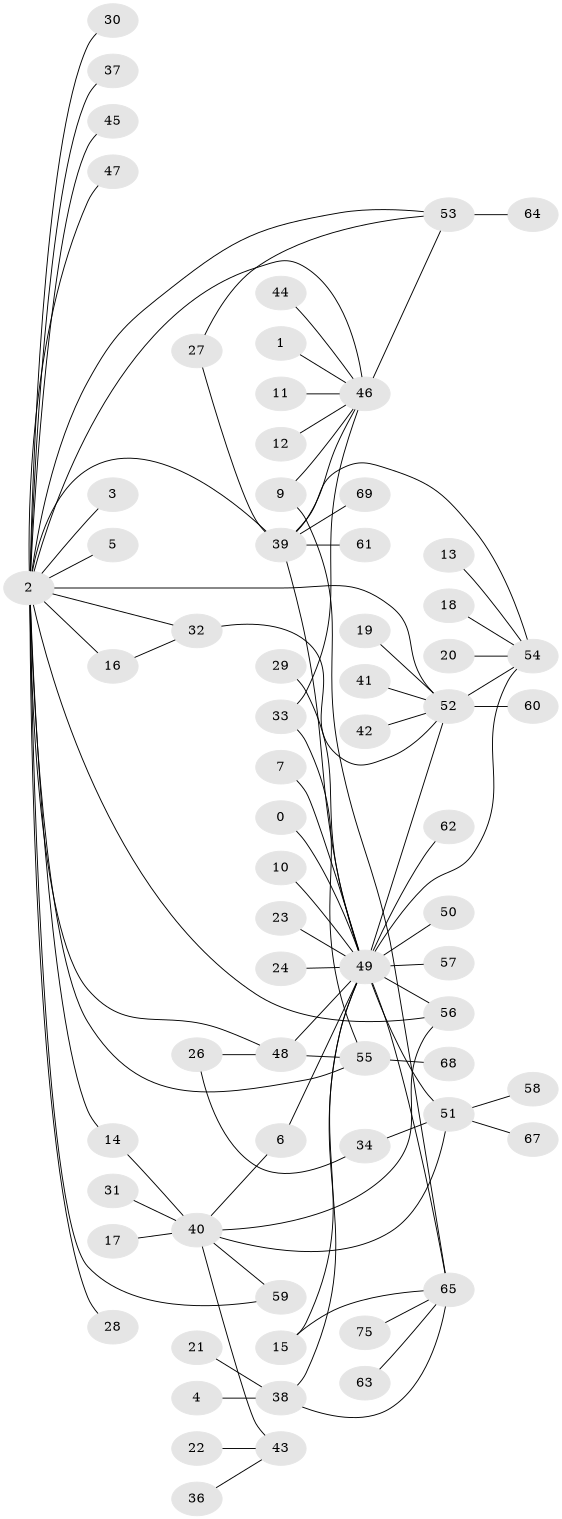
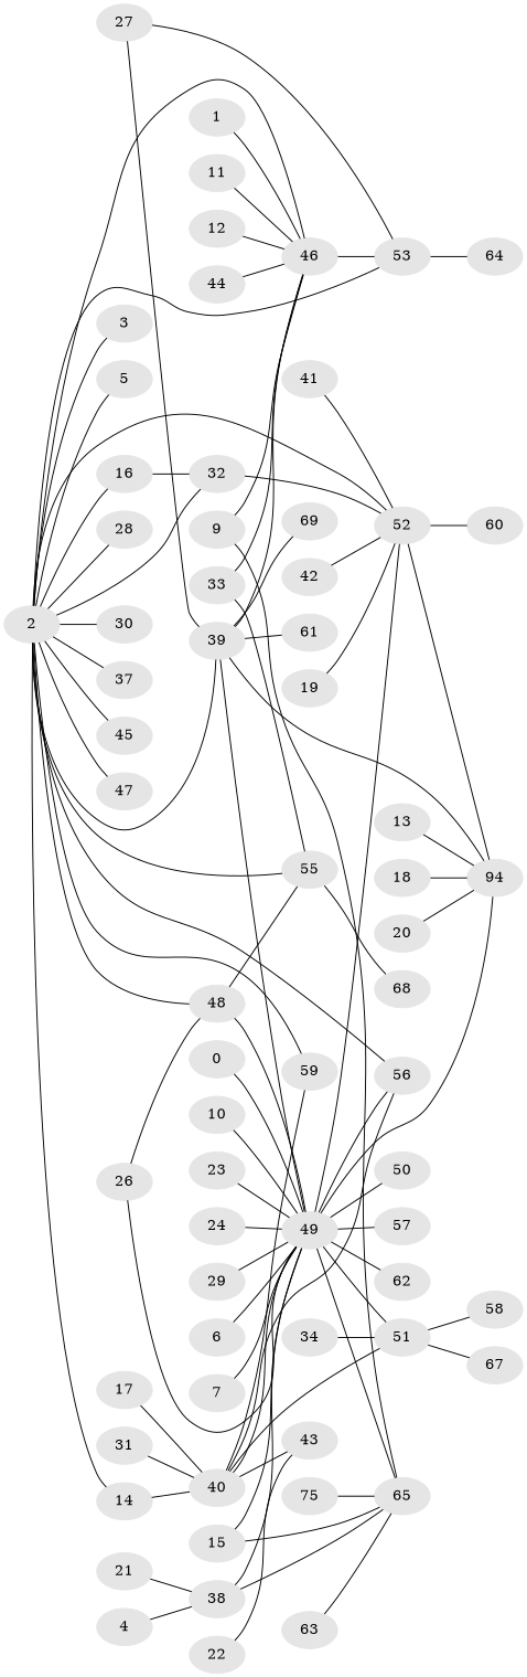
  graph {
    rankdir=LR
    node [color=gray90 style=filled]
    edge [weight=1.0]
    1
    46
    53
    2
    3
    5
    14
    16
    28
    30
    32
    37
    39
    45
    47
    48
    52
    55
    56
    59
    40
-   54
+   54 [label=94]
    49
    61
    69
    60
    64
    68
    63
    65
    4
    38
    6
    51
    50
    57
    62
    7
    n39 [label=0]
    9
    10
    11
    12
    13
    43
    15
    17
    18
    19
    20
    21
    22
    23
    24
    n55 [label=75]
    26
    27
    29
    31
    33
    34
    58
    67
-   36
    41
    42
    44
    1 -- 46
    46 -- 53
    53 -- 64
    2 -- 46
    2 -- 53
    2 -- 3
    2 -- 5
    2 -- 14
    2 -- 16
    2 -- 28
    2 -- 30
    2 -- 32
    2 -- 37
    2 -- 39
    2 -- 45
    2 -- 47
    2 -- 48
    2 -- 52 [weight=2.0]
    2 -- 55
    2 -- 56
    2 -- 59
    14 -- 40
    16 -- 32
    32 -- 52
    39 -- 46
    39 -- 54
    39 -- 49
    39 -- 61
    39 -- 69
    48 -- 55
    48 -- 49 [weight=2.0]
    52 -- 54
    52 -- 60
    55 -- 68
    40 -- 56
    40 -- 59
-   40 -- 6
+   40 -- 49
    40 -- 51
    40 -- 43
    49 -- 52
    49 -- 56
    49 -- 54 [weight=2.0]
    49 -- 65 [weight=2.0]
    49 -- 51 [weight=3.0]
    49 -- 50
    49 -- 57
    49 -- 62
    63 -- 65
    4 -- 38
    38 -- 49
    38 -- 65
    6 -- 49
    51 -- 58
    51 -- 67
    7 -- 49
    n39 -- 49
    9 -- 46
    9 -- 65
    10 -- 49
    11 -- 46
    12 -- 46
    13 -- 54
    15 -- 49
    15 -- 65
    17 -- 40
    18 -- 54
    19 -- 52
    20 -- 54
    21 -- 38
    22 -- 43
    23 -- 49
    24 -- 49
    n55 -- 65
    26 -- 48
-   26 -- 34
+   26 -- 49
    27 -- 53
    27 -- 39
    29 -- 49
    31 -- 40
    33 -- 46
    33 -- 55
    34 -- 51
-   36 -- 43
    41 -- 52
    42 -- 52
    44 -- 46
  }
